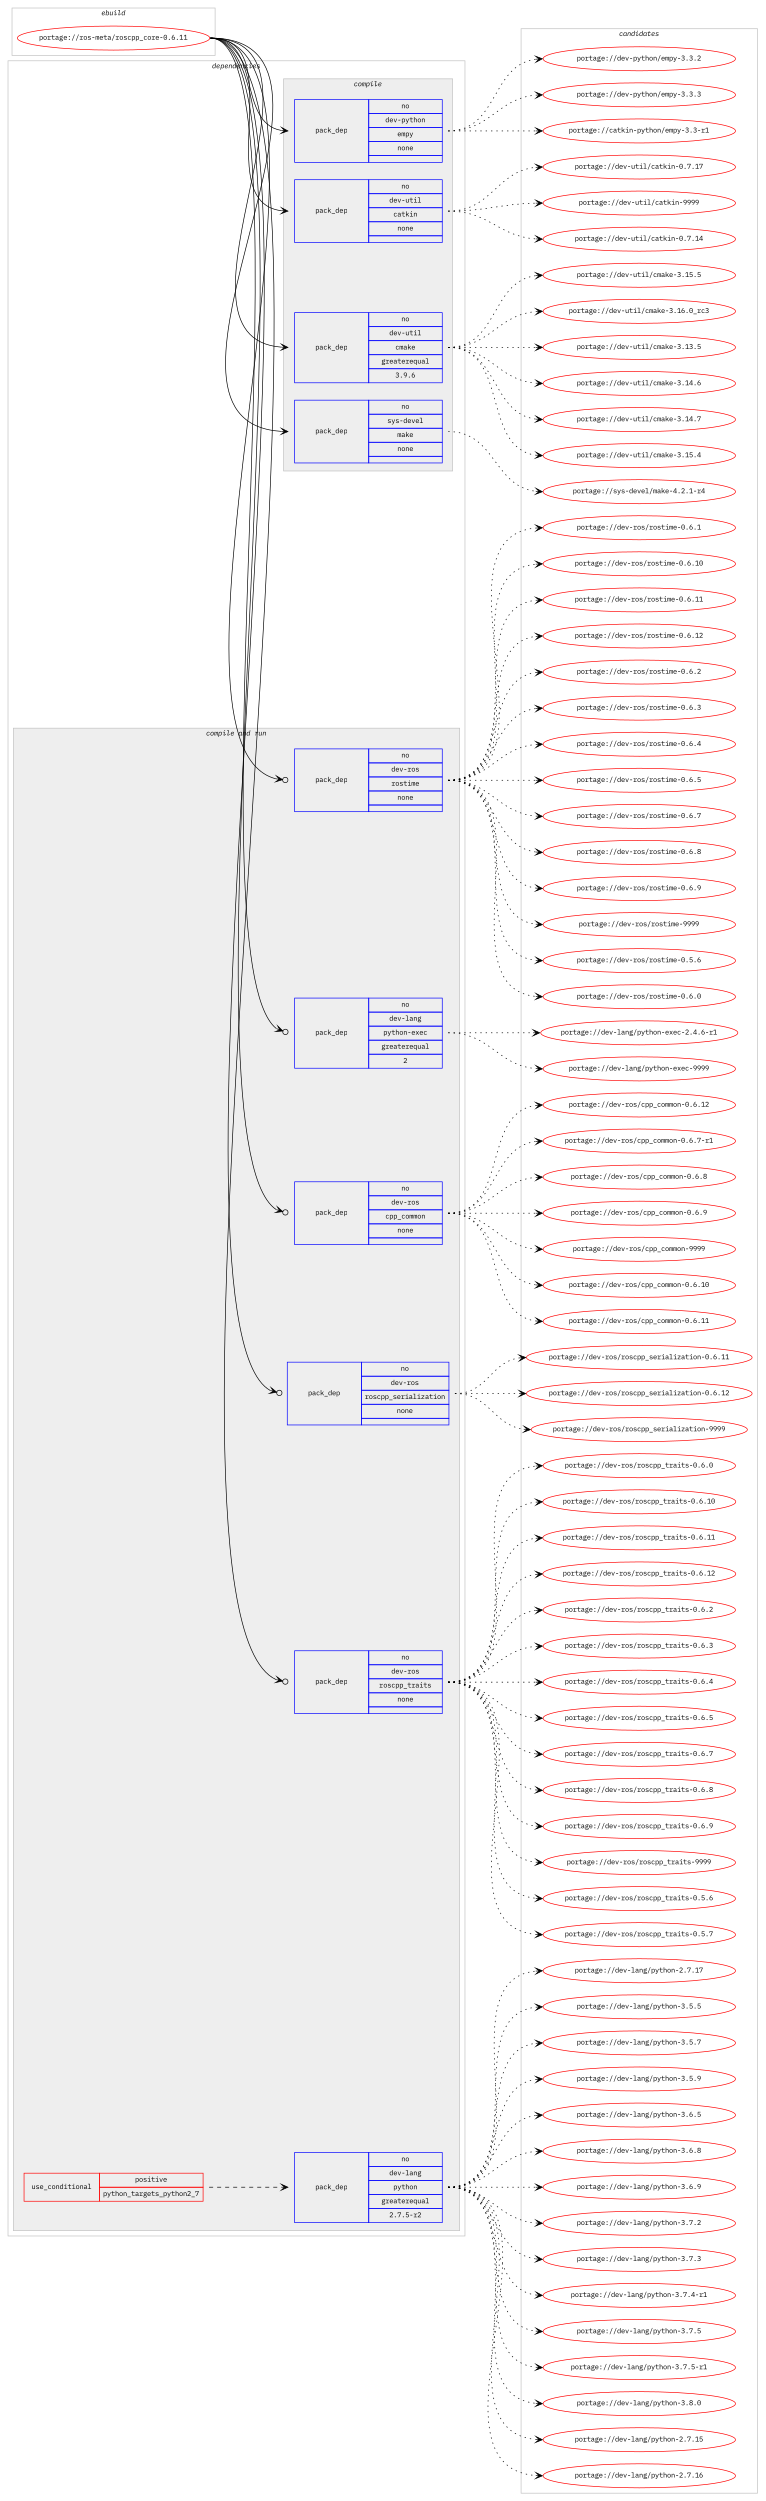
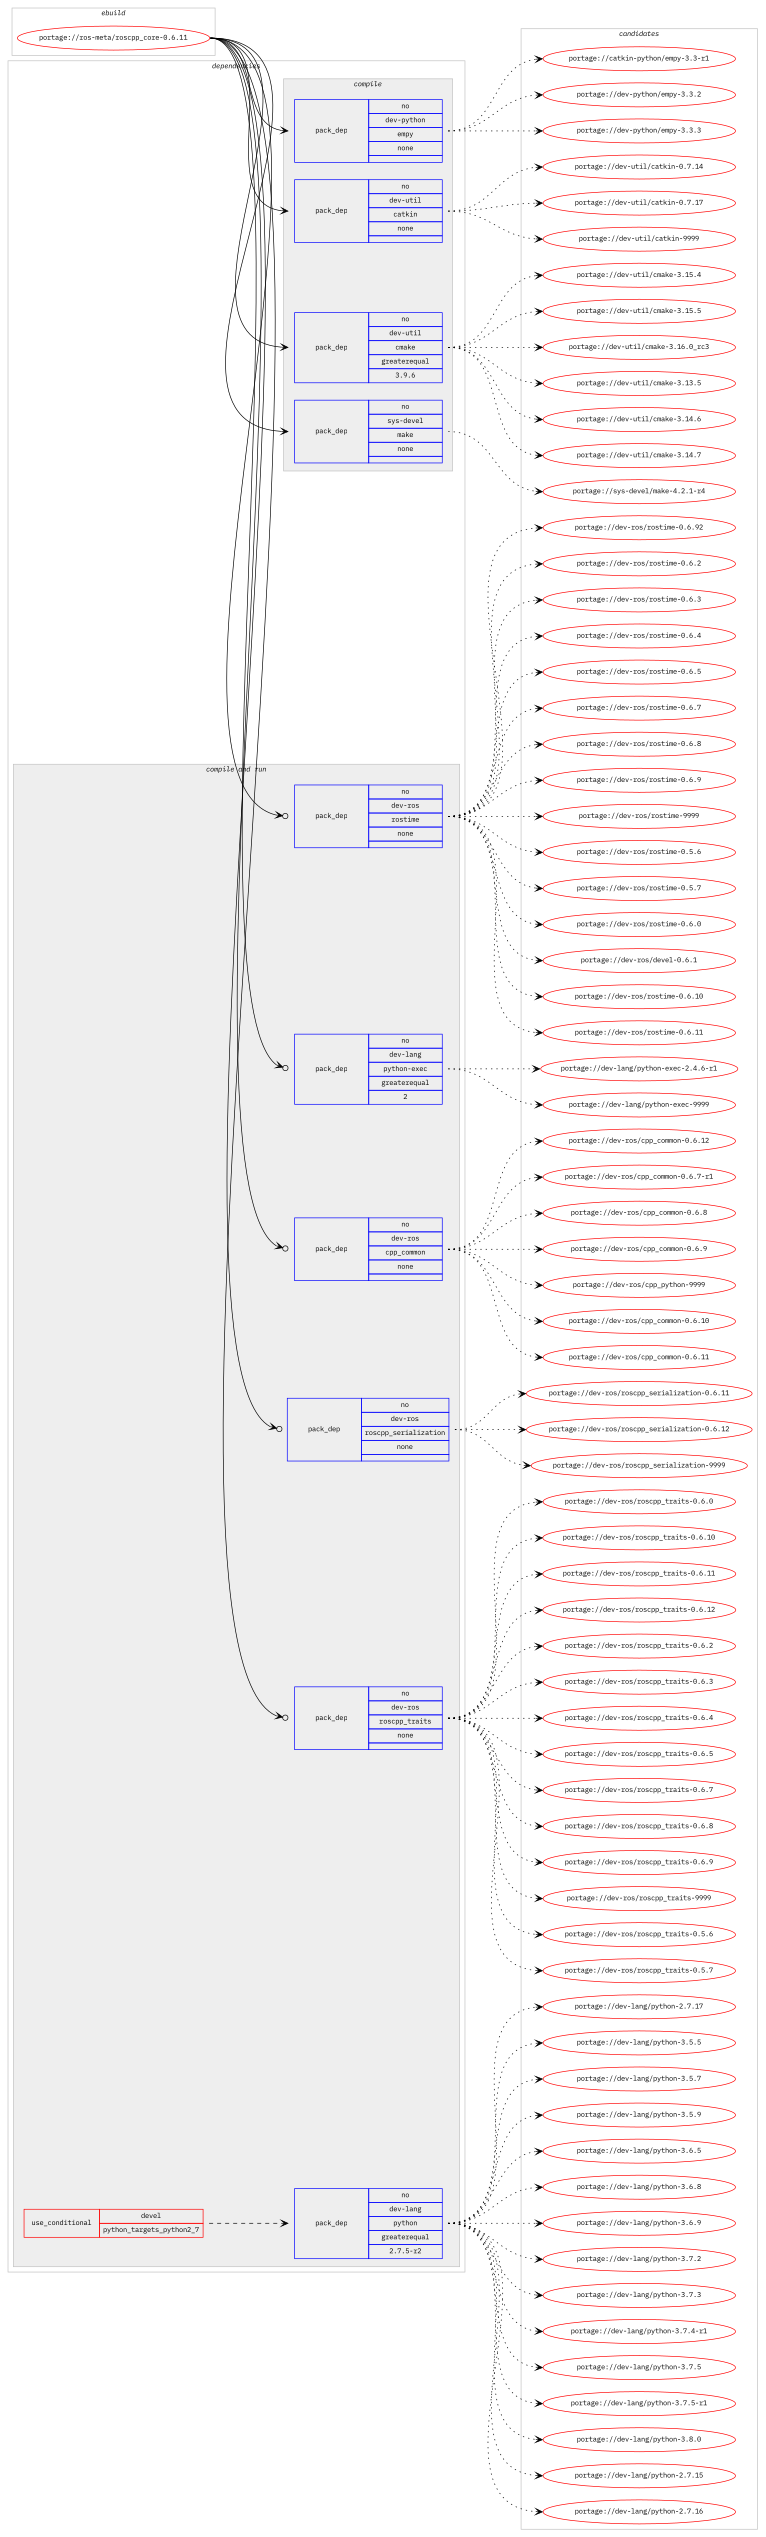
  digraph {
    compound=true
    concentrate=true
    fontname="IBM Plex Mono"
    fontsize=10
    newrank=true
    rankdir=LR
    ranksep=1.5
    node [color=red fontname="IBM Plex Mono" fontsize=10]
    edge [arrowhead=vee fontname="IBM Plex Mono" headport=w style=dotted tailport=e weight=100]
    n1 [label="portage://ros-meta/roscpp_core-0.6.11" width=4]
    n2 [color=blue label=<<TABLE BORDER="0" CELLBORDER="1" CELLSPACING="0" CELLPADDING="4" WIDTH="220"><TR><TD ROWSPAN="6" CELLPADDING="30">pack_dep</TD></TR><TR><TD WIDTH="110">no</TD></TR><TR><TD>dev-python</TD></TR><TR><TD>empy</TD></TR><TR><TD>none</TD></TR><TR><TD></TD></TR></TABLE>> shape=none]
    n3 [color=blue label=<<TABLE BORDER="0" CELLBORDER="1" CELLSPACING="0" CELLPADDING="4" WIDTH="220"><TR><TD ROWSPAN="6" CELLPADDING="30">pack_dep</TD></TR><TR><TD WIDTH="110">no</TD></TR><TR><TD>dev-util</TD></TR><TR><TD>catkin</TD></TR><TR><TD>none</TD></TR><TR><TD></TD></TR></TABLE>> shape=none]
    n4 [color=blue label=<<TABLE BORDER="0" CELLBORDER="1" CELLSPACING="0" CELLPADDING="4" WIDTH="220"><TR><TD ROWSPAN="6" CELLPADDING="30">pack_dep</TD></TR><TR><TD WIDTH="110">no</TD></TR><TR><TD>dev-util</TD></TR><TR><TD>cmake</TD></TR><TR><TD>greaterequal</TD></TR><TR><TD>3.9.6</TD></TR></TABLE>> shape=none]
    n5 [color=blue label=<<TABLE BORDER="0" CELLBORDER="1" CELLSPACING="0" CELLPADDING="4" WIDTH="220"><TR><TD ROWSPAN="6" CELLPADDING="30">pack_dep</TD></TR><TR><TD WIDTH="110">no</TD></TR><TR><TD>sys-devel</TD></TR><TR><TD>make</TD></TR><TR><TD>none</TD></TR><TR><TD></TD></TR></TABLE>> shape=none]
    n6 [color=blue label=<<TABLE BORDER="0" CELLBORDER="1" CELLSPACING="0" CELLPADDING="4" WIDTH="220"><TR><TD ROWSPAN="6" CELLPADDING="30">pack_dep</TD></TR><TR><TD WIDTH="110">no</TD></TR><TR><TD>dev-lang</TD></TR><TR><TD>python</TD></TR><TR><TD>greaterequal</TD></TR><TR><TD>2.7.5-r2</TD></TR></TABLE>> shape=none]
-   n7 [label=<<TABLE BORDER="0" CELLBORDER="1" CELLSPACING="0" CELLPADDING="4"><TR><TD ROWSPAN="3" CELLPADDING="10">use_conditional</TD></TR><TR><TD>positive</TD></TR><TR><TD>python_targets_python2_7</TD></TR></TABLE>> shape=none]
+   n7 [label=<<TABLE BORDER="0" CELLBORDER="1" CELLSPACING="0" CELLPADDING="4"><TR><TD ROWSPAN="3" CELLPADDING="10">use_conditional</TD></TR><TR><TD>devel</TD></TR><TR><TD>python_targets_python2_7</TD></TR></TABLE>> shape=none]
    n8 [color=blue label=<<TABLE BORDER="0" CELLBORDER="1" CELLSPACING="0" CELLPADDING="4" WIDTH="220"><TR><TD ROWSPAN="6" CELLPADDING="30">pack_dep</TD></TR><TR><TD WIDTH="110">no</TD></TR><TR><TD>dev-lang</TD></TR><TR><TD>python-exec</TD></TR><TR><TD>greaterequal</TD></TR><TR><TD>2</TD></TR></TABLE>> shape=none]
    n9 [color=blue label=<<TABLE BORDER="0" CELLBORDER="1" CELLSPACING="0" CELLPADDING="4" WIDTH="220"><TR><TD ROWSPAN="6" CELLPADDING="30">pack_dep</TD></TR><TR><TD WIDTH="110">no</TD></TR><TR><TD>dev-ros</TD></TR><TR><TD>cpp_common</TD></TR><TR><TD>none</TD></TR><TR><TD></TD></TR></TABLE>> shape=none]
    n10 [color=blue label=<<TABLE BORDER="0" CELLBORDER="1" CELLSPACING="0" CELLPADDING="4" WIDTH="220"><TR><TD ROWSPAN="6" CELLPADDING="30">pack_dep</TD></TR><TR><TD WIDTH="110">no</TD></TR><TR><TD>dev-ros</TD></TR><TR><TD>roscpp_serialization</TD></TR><TR><TD>none</TD></TR><TR><TD></TD></TR></TABLE>> shape=none]
    n11 [color=blue label=<<TABLE BORDER="0" CELLBORDER="1" CELLSPACING="0" CELLPADDING="4" WIDTH="220"><TR><TD ROWSPAN="6" CELLPADDING="30">pack_dep</TD></TR><TR><TD WIDTH="110">no</TD></TR><TR><TD>dev-ros</TD></TR><TR><TD>roscpp_traits</TD></TR><TR><TD>none</TD></TR><TR><TD></TD></TR></TABLE>> shape=none]
    n12 [color=blue label=<<TABLE BORDER="0" CELLBORDER="1" CELLSPACING="0" CELLPADDING="4" WIDTH="220"><TR><TD ROWSPAN="6" CELLPADDING="30">pack_dep</TD></TR><TR><TD WIDTH="110">no</TD></TR><TR><TD>dev-ros</TD></TR><TR><TD>rostime</TD></TR><TR><TD>none</TD></TR><TR><TD></TD></TR></TABLE>> shape=none]
    n13 [label="portage://catkin-python/empy-3.3-r1" width=4]
    n14 [label="portage://dev-python/empy-3.3.2" width=4]
    n15 [label="portage://dev-python/empy-3.3.3" width=4]
    n16 [label="portage://dev-util/catkin-0.7.14" width=4]
    n17 [label="portage://dev-util/catkin-0.7.17" width=4]
    n18 [label="portage://dev-util/catkin-9999" width=4]
    n19 [label="portage://dev-util/cmake-3.13.5" width=4]
    n20 [label="portage://dev-util/cmake-3.14.6" width=4]
    n21 [label="portage://dev-util/cmake-3.14.7" width=4]
    n22 [label="portage://dev-util/cmake-3.15.4" width=4]
    n23 [label="portage://dev-util/cmake-3.15.5" width=4]
    n24 [label="portage://dev-util/cmake-3.16.0_rc3" width=4]
    n25 [label="portage://sys-devel/make-4.2.1-r4" width=4]
    n26 [label="portage://dev-lang/python-2.7.15" width=4]
    n27 [label="portage://dev-lang/python-2.7.16" width=4]
    n28 [label="portage://dev-lang/python-2.7.17" width=4]
    n29 [label="portage://dev-lang/python-3.5.5" width=4]
    n30 [label="portage://dev-lang/python-3.5.7" width=4]
    n31 [label="portage://dev-lang/python-3.5.9" width=4]
    n32 [label="portage://dev-lang/python-3.6.5" width=4]
    n33 [label="portage://dev-lang/python-3.6.8" width=4]
    n34 [label="portage://dev-lang/python-3.6.9" width=4]
    n35 [label="portage://dev-lang/python-3.7.2" width=4]
    n36 [label="portage://dev-lang/python-3.7.3" width=4]
    n37 [label="portage://dev-lang/python-3.7.4-r1" width=4]
    n38 [label="portage://dev-lang/python-3.7.5" width=4]
    n39 [label="portage://dev-lang/python-3.7.5-r1" width=4]
    n40 [label="portage://dev-lang/python-3.8.0" width=4]
    n41 [label="portage://dev-lang/python-exec-2.4.6-r1" width=4]
    n42 [label="portage://dev-lang/python-exec-9999" width=4]
    n43 [label="portage://dev-ros/cpp_common-0.6.10" width=4]
    n44 [label="portage://dev-ros/cpp_common-0.6.11" width=4]
    n45 [label="portage://dev-ros/cpp_common-0.6.12" width=4]
    n46 [label="portage://dev-ros/cpp_common-0.6.7-r1" width=4]
    n47 [label="portage://dev-ros/cpp_common-0.6.8" width=4]
    n48 [label="portage://dev-ros/cpp_common-0.6.9" width=4]
-   n49 [label="portage://dev-ros/cpp_common-9999" width=4]
+   n49 [label="portage://dev-ros/cpp_python-9999" width=4]
    n50 [label="portage://dev-ros/roscpp_serialization-0.6.11" width=4]
    n51 [label="portage://dev-ros/roscpp_serialization-0.6.12" width=4]
    n52 [label="portage://dev-ros/roscpp_serialization-9999" width=4]
    n53 [label="portage://dev-ros/roscpp_traits-0.5.6" width=4]
    n54 [label="portage://dev-ros/roscpp_traits-0.5.7" width=4]
    n55 [label="portage://dev-ros/roscpp_traits-0.6.0" width=4]
    n56 [label="portage://dev-ros/roscpp_traits-0.6.10" width=4]
    n57 [label="portage://dev-ros/roscpp_traits-0.6.11" width=4]
    n58 [label="portage://dev-ros/roscpp_traits-0.6.12" width=4]
    n59 [label="portage://dev-ros/roscpp_traits-0.6.2" width=4]
    n60 [label="portage://dev-ros/roscpp_traits-0.6.3" width=4]
    n61 [label="portage://dev-ros/roscpp_traits-0.6.4" width=4]
    n62 [label="portage://dev-ros/roscpp_traits-0.6.5" width=4]
    n63 [label="portage://dev-ros/roscpp_traits-0.6.7" width=4]
    n64 [label="portage://dev-ros/roscpp_traits-0.6.8" width=4]
    n65 [label="portage://dev-ros/roscpp_traits-0.6.9" width=4]
    n66 [label="portage://dev-ros/roscpp_traits-9999" width=4]
    n67 [label="portage://dev-ros/rostime-0.5.6" width=4]
+   n68 [label="portage://dev-ros/rostime-0.5.7" width=4]
    n69 [label="portage://dev-ros/rostime-0.6.0" width=4]
-   n70 [label="portage://dev-ros/rostime-0.6.1" width=4]
+   n70 [label="portage://dev-ros/devel-0.6.1" width=4]
    n71 [label="portage://dev-ros/rostime-0.6.10" width=4]
    n72 [label="portage://dev-ros/rostime-0.6.11" width=4]
-   n73 [label="portage://dev-ros/rostime-0.6.12" width=4]
+   n73 [label="portage://dev-ros/rostime-0.6.92" width=4]
    n74 [label="portage://dev-ros/rostime-0.6.2" width=4]
    n75 [label="portage://dev-ros/rostime-0.6.3" width=4]
    n76 [label="portage://dev-ros/rostime-0.6.4" width=4]
    n77 [label="portage://dev-ros/rostime-0.6.5" width=4]
    n78 [label="portage://dev-ros/rostime-0.6.7" width=4]
    n79 [label="portage://dev-ros/rostime-0.6.8" width=4]
    n80 [label="portage://dev-ros/rostime-0.6.9" width=4]
    n81 [label="portage://dev-ros/rostime-9999" width=4]
    subgraph cluster_1 {
      color=gray
      label=<<i>ebuild</i>>
      rank=same
      n1
    }
    subgraph cluster_2 {
      color=gray
      label=<<i>dependencies</i>>
      subgraph cluster_3 {
        color=gray
        fillcolor="#eeeeee"
        label=<<i>compile</i>>
        style=filled
        subgraph sub_4 {
          color=gray
          fillcolor="#eeeeee"
          label=<<i>compile</i>>
          style=filled
          n2
        }
        subgraph sub_5 {
          color=gray
          fillcolor="#eeeeee"
          label=<<i>compile</i>>
          style=filled
          n3
        }
        subgraph sub_6 {
          color=gray
          fillcolor="#eeeeee"
          label=<<i>compile</i>>
          style=filled
          n4
        }
        subgraph sub_7 {
          color=gray
          fillcolor="#eeeeee"
          label=<<i>compile</i>>
          style=filled
          n5
        }
      }
      subgraph cluster_8 {
        color=gray
        fillcolor="#eeeeee"
        label=<<i>compile and run</i>>
        style=filled
        subgraph sub_9 {
          color=gray
          fillcolor="#eeeeee"
          label=<<i>compile and run</i>>
          style=filled
          n7
          subgraph sub_10 {
            color=gray
            fillcolor="#eeeeee"
            label=<<i>compile and run</i>>
            style=filled
            n6
          }
        }
        subgraph sub_11 {
          color=gray
          fillcolor="#eeeeee"
          label=<<i>compile and run</i>>
          style=filled
          n8
        }
        subgraph sub_12 {
          color=gray
          fillcolor="#eeeeee"
          label=<<i>compile and run</i>>
          style=filled
          n9
        }
        subgraph sub_13 {
          color=gray
          fillcolor="#eeeeee"
          label=<<i>compile and run</i>>
          style=filled
          n10
        }
        subgraph sub_14 {
          color=gray
          fillcolor="#eeeeee"
          label=<<i>compile and run</i>>
          style=filled
          n11
        }
        subgraph sub_15 {
          color=gray
          fillcolor="#eeeeee"
          label=<<i>compile and run</i>>
          style=filled
          n12
        }
      }
      subgraph cluster_16 {
        color=gray
        fillcolor="#eeeeee"
        label=<<i>run</i>>
        style=filled
      }
    }
    subgraph cluster_17 {
      color=gray
      label=<<i>candidates</i>>
      rank=same
      subgraph sub_18 {
        color=black
        label=<<i>candidates</i>>
        nodesep=1
        rank=same
        n13
        n14
        n15
      }
      subgraph sub_19 {
        color=black
        label=<<i>candidates</i>>
        nodesep=1
        rank=same
        n16
        n17
        n18
      }
      subgraph sub_20 {
        color=black
        label=<<i>candidates</i>>
        nodesep=1
        rank=same
        n19
        n20
        n21
        n22
        n23
        n24
      }
      subgraph sub_21 {
        color=black
        label=<<i>candidates</i>>
        nodesep=1
        rank=same
        n25
      }
      subgraph sub_22 {
        color=black
        label=<<i>candidates</i>>
        nodesep=1
        rank=same
        n26
        n27
        n28
        n29
        n30
        n31
        n32
        n33
        n34
        n35
        n36
        n37
        n38
        n39
        n40
      }
      subgraph sub_23 {
        color=black
        label=<<i>candidates</i>>
        nodesep=1
        rank=same
        n41
        n42
      }
      subgraph sub_24 {
        color=black
        label=<<i>candidates</i>>
        nodesep=1
        rank=same
        n43
        n44
        n45
        n46
        n47
        n48
        n49
      }
      subgraph sub_25 {
        color=black
        label=<<i>candidates</i>>
        nodesep=1
        rank=same
        n50
        n51
        n52
      }
      subgraph sub_26 {
        color=black
        label=<<i>candidates</i>>
        nodesep=1
        rank=same
        n53
        n54
        n55
        n56
        n57
        n58
        n59
        n60
        n61
        n62
        n63
        n64
        n65
        n66
      }
      subgraph sub_27 {
        color=black
        label=<<i>candidates</i>>
        nodesep=1
        rank=same
        n67
+       n68
        n69
        n70
        n71
        n72
        n73
        n74
        n75
        n76
        n77
        n78
        n79
        n80
        n81
      }
    }
    n1 -> n2 [style=solid weight=20]
    n1 -> n3 [style=solid weight=20]
    n1 -> n4 [style=solid weight=20]
    n1 -> n5 [style=solid weight=20]
    n1 -> n8 [arrowhead=odotvee style=solid weight=20]
    n1 -> n9 [arrowhead=odotvee style=solid weight=20]
    n1 -> n10 [arrowhead=odotvee style=solid weight=20]
    n1 -> n11 [arrowhead=odotvee style=solid weight=20]
    n1 -> n12 [arrowhead=odotvee style=solid weight=20]
    n2 -> n13
    n2 -> n14
    n2 -> n15
    n3 -> n16
    n3 -> n17
    n3 -> n18
    n4 -> n19
    n4 -> n20
    n4 -> n21
    n4 -> n22
    n4 -> n23
    n4 -> n24
    n5 -> n25
    n6 -> n26
    n6 -> n27
    n6 -> n28
    n6 -> n29
    n6 -> n30
    n6 -> n31
    n6 -> n32
    n6 -> n33
    n6 -> n34
    n6 -> n35
    n6 -> n36
    n6 -> n37
    n6 -> n38
    n6 -> n39
    n6 -> n40
    n7 -> n6 [style=dashed weight=20]
    n8 -> n41
    n8 -> n42
    n9 -> n43
    n9 -> n44
    n9 -> n45
    n9 -> n46
    n9 -> n47
    n9 -> n48
    n9 -> n49
    n10 -> n50
    n10 -> n51
    n10 -> n52
    n11 -> n53
    n11 -> n54
    n11 -> n55
    n11 -> n56
    n11 -> n57
    n11 -> n58
    n11 -> n59
    n11 -> n60
    n11 -> n61
    n11 -> n62
    n11 -> n63
    n11 -> n64
    n11 -> n65
    n11 -> n66
    n12 -> n67
+   n12 -> n68
    n12 -> n69
    n12 -> n70
    n12 -> n71
    n12 -> n72
    n12 -> n73
    n12 -> n74
    n12 -> n75
    n12 -> n76
    n12 -> n77
    n12 -> n78
    n12 -> n79
    n12 -> n80
    n12 -> n81
  }
